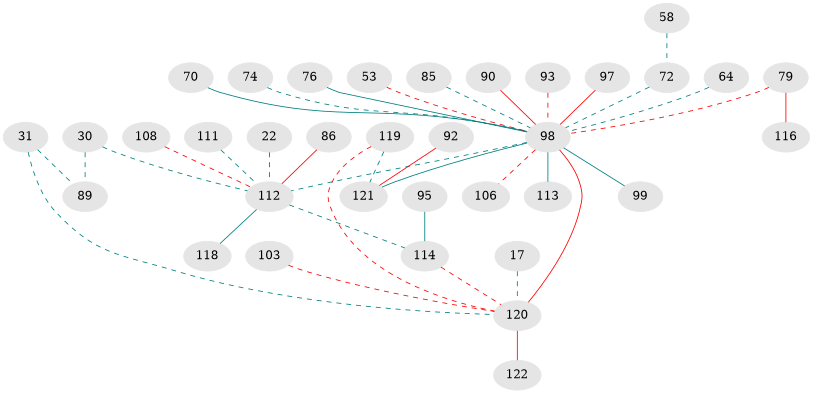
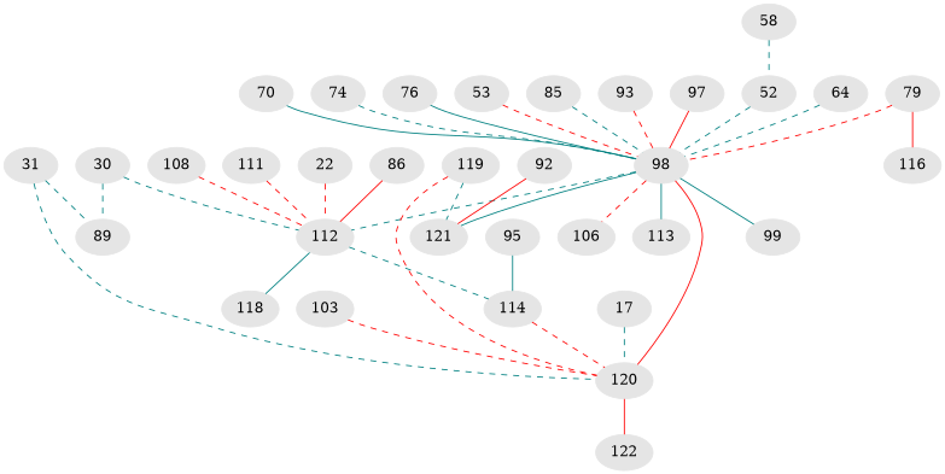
  graph {
    node [color=gray90 style=filled]
    edge [color=teal style=dashed]
    120 [super="+5+110+46+38+101+66+117"]
    122
    17
    n4 [label=22 super="+12"]
    112 [super="+60+62+67+94+105+102"]
    114 [super="+81+109"]
    118
    30 [super="+23"]
    89 [super="+88"]
    31
-   72 [super="+49"]
+   72 [super="+49" label=52]
    98 [super="+3+2+96"]
    58
    121 [super="+91"]
    99
    106
    113
    64
    70
    74
    76 [super="+44"]
    79
    116
    n24 [label=53]
    85
    86 [super="+75"]
-   90 [super="+84"]
    92
    93
    95 [super="+73"]
    97
    103
    108 [super="+87"]
    111 [super="+107"]
    119 [super="+115"]
    120 -- 122 [color=red style=solid]
    17 -- 120
    n4 -- 112 [color=red]
    112 -- 114 [weight=2]
    112 -- 118 [style=solid]
    114 -- 120 [color=red weight=2]
    30 -- 112
    30 -- 89 [weight=2]
    31 -- 120 [weight=2]
    31 -- 89
    72 -- 98 [weight=2]
    98 -- 120 [color=red style=solid weight=6]
    98 -- 112 [weight=4]
    98 -- 121 [style=solid weight=2]
    98 -- 99 [style=solid]
    98 -- 106 [color=red]
    98 -- 113 [style=solid]
    58 -- 72
    64 -- 98
    70 -- 98 [style=solid]
    74 -- 98
    76 -- 98 [style=solid]
    79 -- 98 [color=red weight=2]
    79 -- 116 [color=red style=solid]
    n24 -- 98 [color=red]
    85 -- 98
    86 -- 112 [color=red style=solid weight=2]
-   90 -- 98 [color=red style=solid]
    92 -- 121 [color=red style=solid]
    93 -- 98 [color=red]
    95 -- 114 [style=solid]
    97 -- 98 [color=red style=solid]
    103 -- 120 [color=red]
    108 -- 112 [color=red]
-   111 -- 112
+   111 -- 112 [color=red]
    119 -- 120 [color=red]
    119 -- 121
  }
